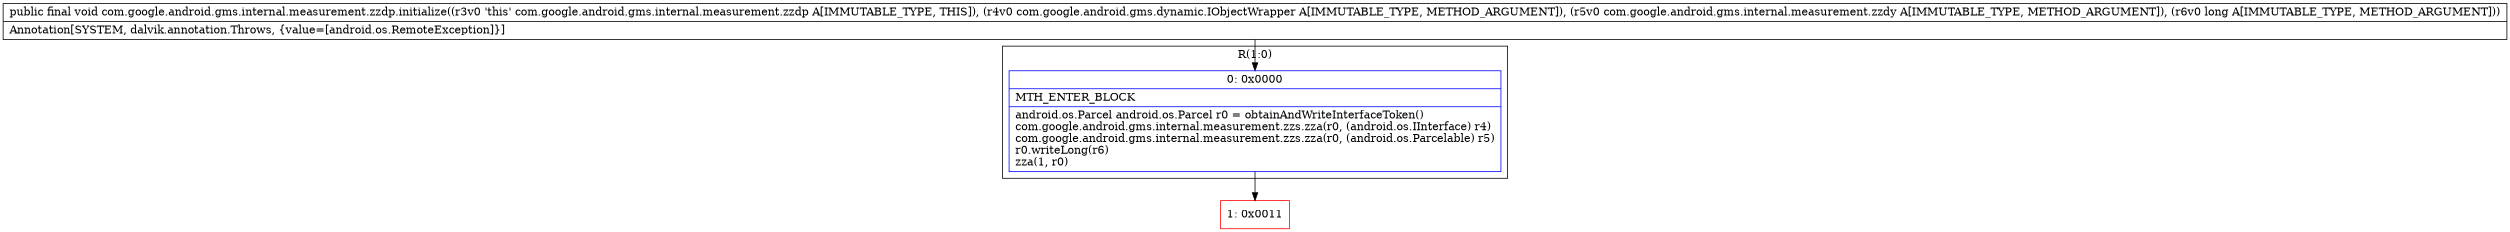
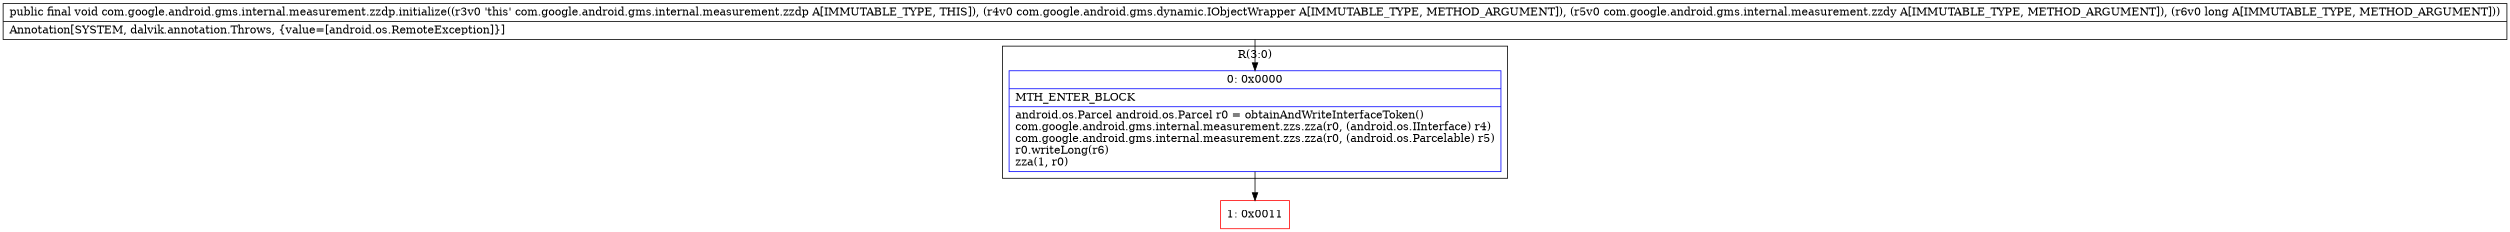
  digraph {
    node [shape=record]
    n1 [color=blue label="{0\:\ 0x0000|MTH_ENTER_BLOCK\l|android.os.Parcel android.os.Parcel r0 = obtainAndWriteInterfaceToken()\lcom.google.android.gms.internal.measurement.zzs.zza(r0, (android.os.IInterface) r4)\lcom.google.android.gms.internal.measurement.zzs.zza(r0, (android.os.Parcelable) r5)\lr0.writeLong(r6)\lzza(1, r0)\l}"]
    n2 [color=red label="{1\:\ 0x0011}"]
    n3 [label="{public final void com.google.android.gms.internal.measurement.zzdp.initialize((r3v0 'this' com.google.android.gms.internal.measurement.zzdp A[IMMUTABLE_TYPE, THIS]), (r4v0 com.google.android.gms.dynamic.IObjectWrapper A[IMMUTABLE_TYPE, METHOD_ARGUMENT]), (r5v0 com.google.android.gms.internal.measurement.zzdy A[IMMUTABLE_TYPE, METHOD_ARGUMENT]), (r6v0 long A[IMMUTABLE_TYPE, METHOD_ARGUMENT]))  | Annotation[SYSTEM, dalvik.annotation.Throws, \{value=[android.os.RemoteException]\}]\l}"]
    subgraph cluster_1 {
-     label="R(1:0)"
+     label="R(3:0)"
      n1
    }
    n1 -> n2
    n3 -> n1
  }
